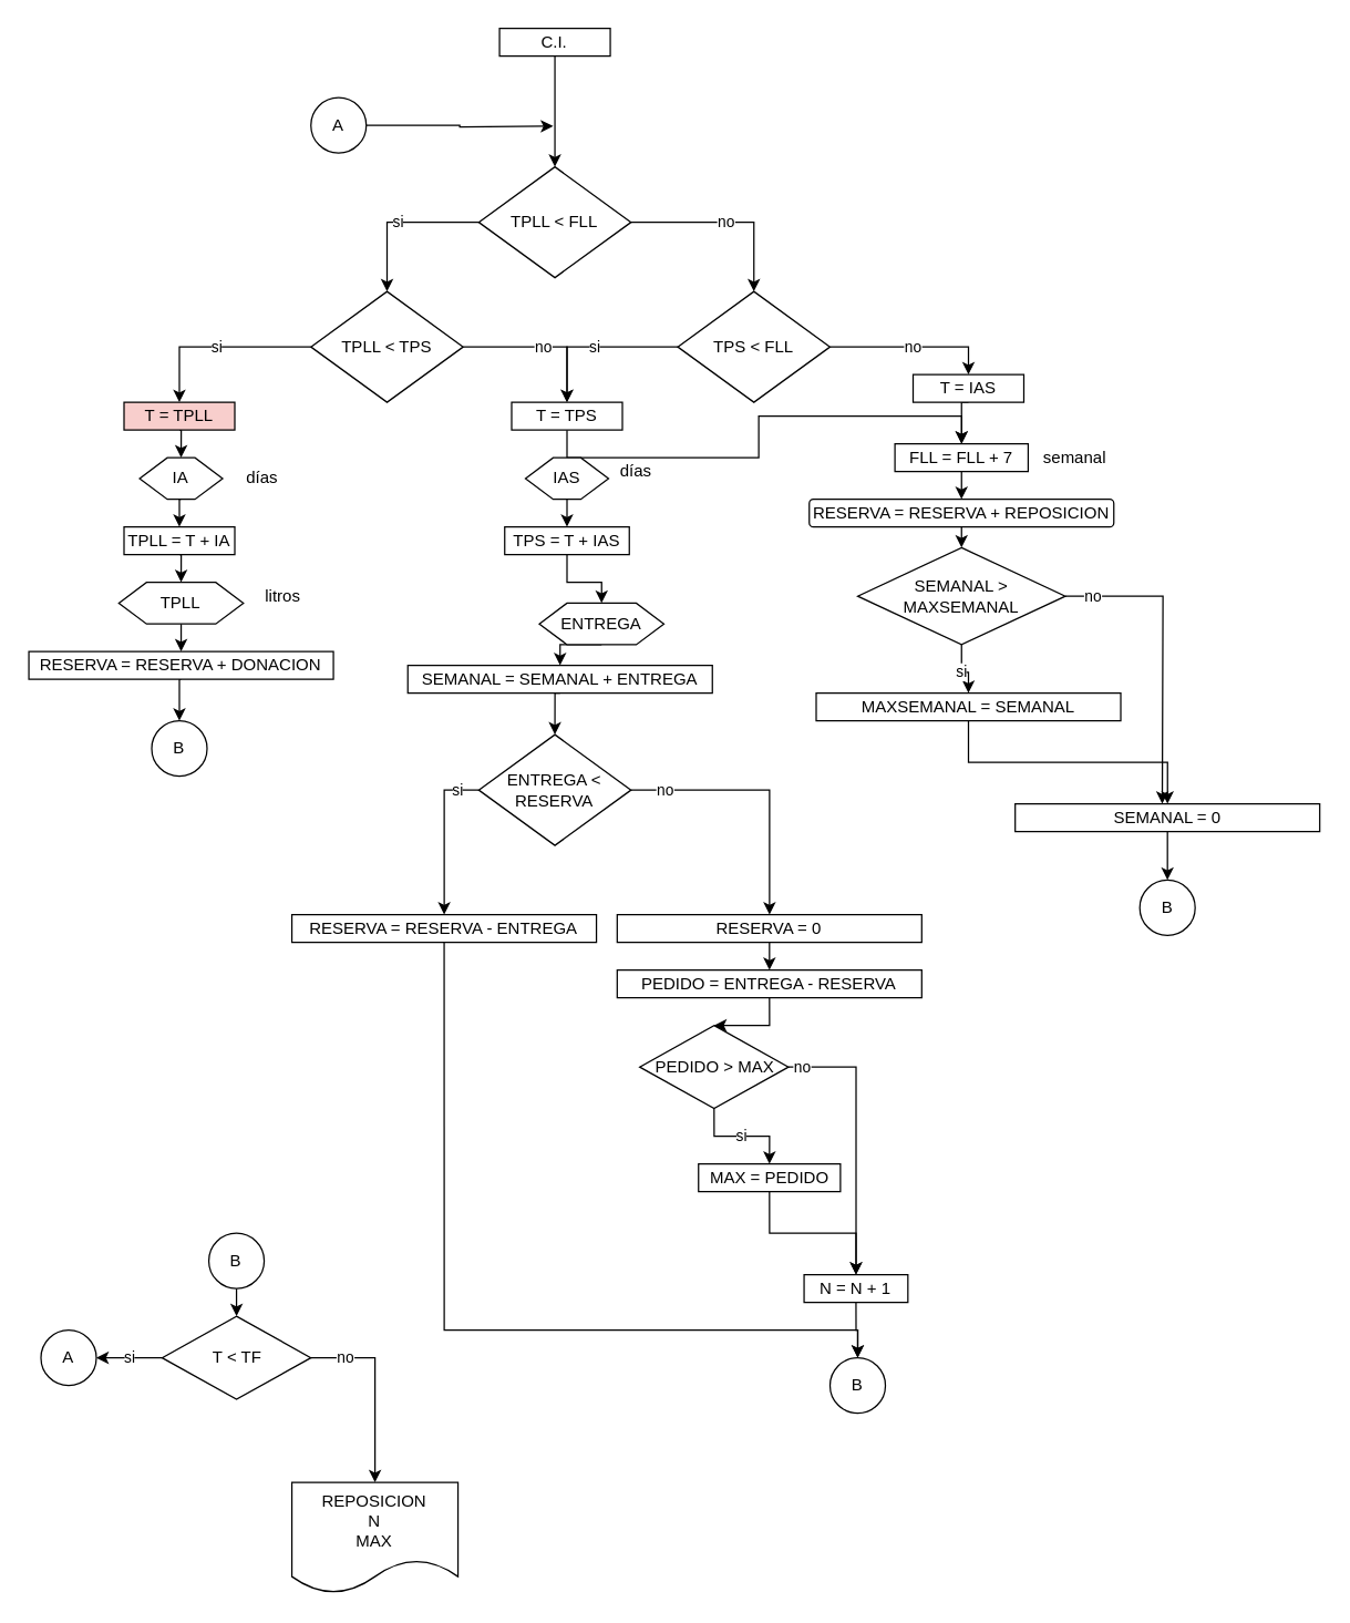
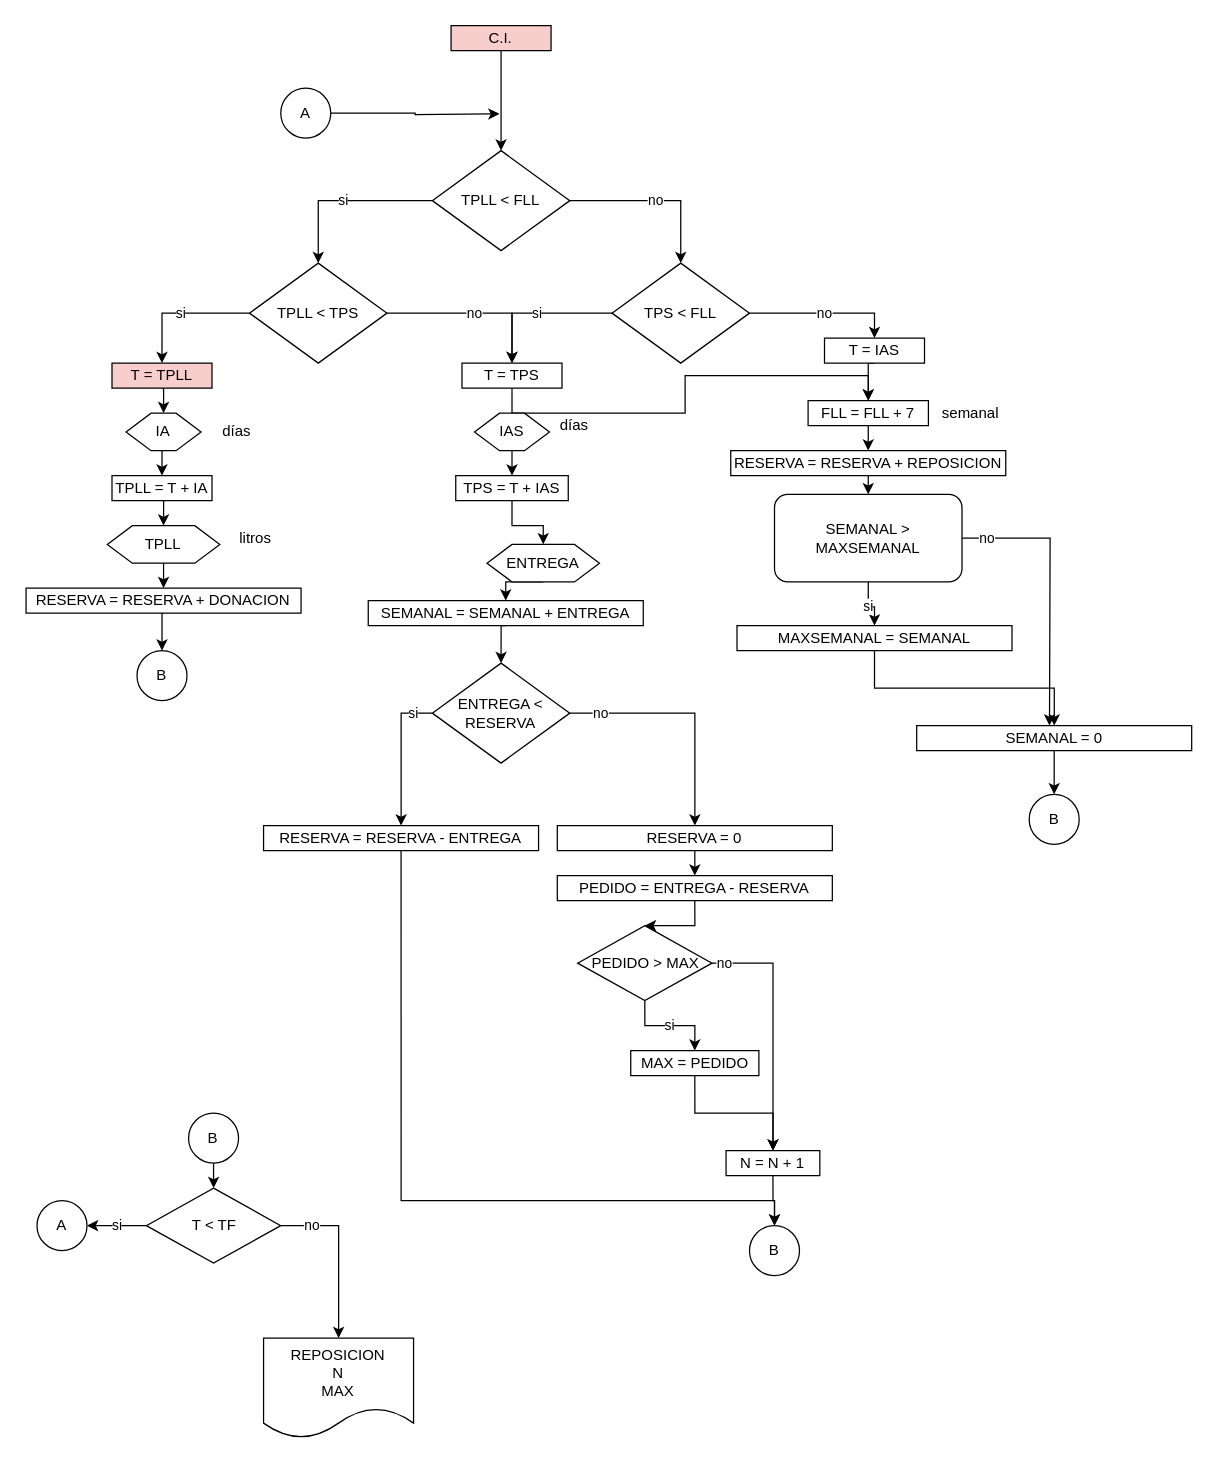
  <mxCell id="0" />
  <mxCell id="1" parent="0" />
  <mxCell id="2" value="si" style="edgeStyle=orthogonalEdgeStyle;rounded=0;orthogonalLoop=1;jettySize=auto;html=1;exitX=0;exitY=0.5;exitDx=0;exitDy=0;entryX=0.5;entryY=0;entryDx=0;entryDy=0;" parent="1" source="4" target="8" edge="1"><mxGeometry relative="1" as="geometry" /></mxCell>
  <mxCell id="3" value="no" style="edgeStyle=orthogonalEdgeStyle;rounded=0;orthogonalLoop=1;jettySize=auto;html=1;exitX=1;exitY=0.5;exitDx=0;exitDy=0;entryX=0.5;entryY=0;entryDx=0;entryDy=0;" parent="1" source="4" target="10" edge="1"><mxGeometry relative="1" as="geometry" /></mxCell>
- <mxCell id="4" value="TPLL &amp;lt; TPS" style="rhombus;whiteSpace=wrap;html=1;" parent="1" vertex="1"><mxGeometry x="224" y="210" width="110" height="80" as="geometry" /></mxCell>
+ <mxCell id="4" value="TPLL &amp;lt; TPS" style="rhombus;whiteSpace=wrap;html=1;" parent="1" vertex="1"><mxGeometry x="199" y="210" width="110" height="80" as="geometry" /></mxCell>
  <mxCell id="5" style="edgeStyle=orthogonalEdgeStyle;rounded=0;orthogonalLoop=1;jettySize=auto;html=1;exitX=0.5;exitY=1;exitDx=0;exitDy=0;entryX=0.5;entryY=0;entryDx=0;entryDy=0;" parent="1" source="6" target="12" edge="1"><mxGeometry relative="1" as="geometry" /></mxCell>
  <mxCell id="6" value="IA" style="shape=hexagon;perimeter=hexagonPerimeter2;whiteSpace=wrap;html=1;fixedSize=1;" parent="1" vertex="1"><mxGeometry x="100.25" y="330" width="60" height="30" as="geometry" /></mxCell>
  <mxCell id="7" style="edgeStyle=orthogonalEdgeStyle;rounded=0;orthogonalLoop=1;jettySize=auto;html=1;exitX=0.5;exitY=1;exitDx=0;exitDy=0;entryX=0.5;entryY=0;entryDx=0;entryDy=0;" parent="1" source="8" target="6" edge="1"><mxGeometry relative="1" as="geometry" /></mxCell>
  <mxCell id="8" value="T = TPLL" style="rounded=0;whiteSpace=wrap;html=1;fillColor=#f8cecc;" parent="1" vertex="1"><mxGeometry x="89" y="290" width="80" height="20" as="geometry" /></mxCell>
  <mxCell id="9" style="edgeStyle=orthogonalEdgeStyle;rounded=0;orthogonalLoop=1;jettySize=auto;html=1;exitX=0.5;exitY=1;exitDx=0;exitDy=0;" edge="1" parent="1" source="10" target="45"><mxGeometry relative="1" as="geometry" /></mxCell>
  <mxCell id="10" value="T = TPS" style="rounded=0;whiteSpace=wrap;html=1;" parent="1" vertex="1"><mxGeometry x="369" y="290" width="80" height="20" as="geometry" /></mxCell>
  <mxCell id="11" style="edgeStyle=orthogonalEdgeStyle;rounded=0;orthogonalLoop=1;jettySize=auto;html=1;exitX=0.5;exitY=1;exitDx=0;exitDy=0;entryX=0.5;entryY=0;entryDx=0;entryDy=0;" edge="1" parent="1" source="12" target="18"><mxGeometry relative="1" as="geometry" /></mxCell>
  <mxCell id="12" value="TPLL = T + IA" style="rounded=0;whiteSpace=wrap;html=1;" parent="1" vertex="1"><mxGeometry x="89" y="380" width="80" height="20" as="geometry" /></mxCell>
  <mxCell id="13" style="edgeStyle=orthogonalEdgeStyle;rounded=0;orthogonalLoop=1;jettySize=auto;html=1;exitX=1;exitY=0.5;exitDx=0;exitDy=0;" edge="1" parent="1" source="14"><mxGeometry relative="1" as="geometry"><mxPoint x="399" y="90.571" as="targetPoint" /></mxGeometry></mxCell>
  <mxCell id="14" value="A" style="ellipse;whiteSpace=wrap;html=1;aspect=fixed;" parent="1" vertex="1"><mxGeometry x="224" y="70" width="40" height="40" as="geometry" /></mxCell>
  <mxCell id="15" style="edgeStyle=orthogonalEdgeStyle;rounded=0;orthogonalLoop=1;jettySize=auto;html=1;exitX=0.5;exitY=1;exitDx=0;exitDy=0;entryX=0.5;entryY=0;entryDx=0;entryDy=0;" edge="1" parent="1" source="16" target="67"><mxGeometry relative="1" as="geometry" /></mxCell>
- <mxCell id="16" value="C.I." style="rounded=0;whiteSpace=wrap;html=1;" vertex="1" parent="1"><mxGeometry x="360.25" y="20" width="80" height="20" as="geometry" /></mxCell>
+ <mxCell id="16" value="C.I." style="rounded=0;whiteSpace=wrap;html=1;fillColor=#f8cecc;" vertex="1" parent="1"><mxGeometry x="360.25" y="20" width="80" height="20" as="geometry" /></mxCell>
  <mxCell id="17" style="edgeStyle=orthogonalEdgeStyle;rounded=0;orthogonalLoop=1;jettySize=auto;html=1;exitX=0.5;exitY=1;exitDx=0;exitDy=0;entryX=0.5;entryY=0;entryDx=0;entryDy=0;" edge="1" parent="1" source="18" target="24"><mxGeometry relative="1" as="geometry" /></mxCell>
  <mxCell id="18" value="TPLL" style="shape=hexagon;perimeter=hexagonPerimeter2;whiteSpace=wrap;html=1;fixedSize=1;" vertex="1" parent="1"><mxGeometry x="85.25" y="420" width="90" height="30" as="geometry" /></mxCell>
  <mxCell id="19" style="edgeStyle=orthogonalEdgeStyle;rounded=0;orthogonalLoop=1;jettySize=auto;html=1;exitX=0.5;exitY=1;exitDx=0;exitDy=0;entryX=0.5;entryY=0;entryDx=0;entryDy=0;" edge="1" parent="1" source="20" target="22"><mxGeometry relative="1" as="geometry" /></mxCell>
  <mxCell id="20" value="IAS" style="shape=hexagon;perimeter=hexagonPerimeter2;whiteSpace=wrap;html=1;fixedSize=1;" vertex="1" parent="1"><mxGeometry x="379" y="330" width="60" height="30" as="geometry" /></mxCell>
  <mxCell id="21" style="edgeStyle=orthogonalEdgeStyle;rounded=0;orthogonalLoop=1;jettySize=auto;html=1;exitX=0.5;exitY=1;exitDx=0;exitDy=0;entryX=0.5;entryY=0;entryDx=0;entryDy=0;" edge="1" parent="1" source="22" target="28"><mxGeometry relative="1" as="geometry" /></mxCell>
  <mxCell id="22" value="TPS = T + IAS" style="rounded=0;whiteSpace=wrap;html=1;" vertex="1" parent="1"><mxGeometry x="364" y="380" width="90" height="20" as="geometry" /></mxCell>
  <mxCell id="23" style="edgeStyle=orthogonalEdgeStyle;rounded=0;orthogonalLoop=1;jettySize=auto;html=1;exitX=0.5;exitY=1;exitDx=0;exitDy=0;entryX=0.5;entryY=0;entryDx=0;entryDy=0;" edge="1" parent="1" source="24" target="68"><mxGeometry relative="1" as="geometry" /></mxCell>
  <mxCell id="24" value="RESERVA = RESERVA + DONACION" style="rounded=0;whiteSpace=wrap;html=1;" vertex="1" parent="1"><mxGeometry x="20.25" y="470" width="220" height="20" as="geometry" /></mxCell>
  <mxCell id="25" style="edgeStyle=orthogonalEdgeStyle;rounded=0;orthogonalLoop=1;jettySize=auto;html=1;exitX=0.5;exitY=1;exitDx=0;exitDy=0;" edge="1" parent="1" source="26"><mxGeometry relative="1" as="geometry"><mxPoint x="619" y="980" as="targetPoint" /><Array as="points"><mxPoint x="320" y="960" /><mxPoint x="619" y="960" /></Array></mxGeometry></mxCell>
  <mxCell id="26" value="RESERVA = RESERVA - ENTREGA" style="rounded=0;whiteSpace=wrap;html=1;" vertex="1" parent="1"><mxGeometry x="210.25" y="660" width="220" height="20" as="geometry" /></mxCell>
  <mxCell id="27" style="edgeStyle=orthogonalEdgeStyle;rounded=0;orthogonalLoop=1;jettySize=auto;html=1;exitX=0.5;exitY=1;exitDx=0;exitDy=0;entryX=0.5;entryY=0;entryDx=0;entryDy=0;" edge="1" parent="1" source="28" target="54"><mxGeometry relative="1" as="geometry" /></mxCell>
  <mxCell id="28" value="ENTREGA" style="shape=hexagon;perimeter=hexagonPerimeter2;whiteSpace=wrap;html=1;fixedSize=1;" vertex="1" parent="1"><mxGeometry x="389" y="435" width="90" height="30" as="geometry" /></mxCell>
  <mxCell id="29" value="si" style="edgeStyle=orthogonalEdgeStyle;rounded=0;orthogonalLoop=1;jettySize=auto;html=1;exitX=0;exitY=0.5;exitDx=0;exitDy=0;" edge="1" parent="1" source="31" target="26"><mxGeometry x="-0.739" relative="1" as="geometry"><mxPoint as="offset" /></mxGeometry></mxCell>
  <mxCell id="30" value="no" style="edgeStyle=orthogonalEdgeStyle;rounded=0;orthogonalLoop=1;jettySize=auto;html=1;exitX=1;exitY=0.5;exitDx=0;exitDy=0;" edge="1" parent="1" source="31" target="33"><mxGeometry x="-0.737" relative="1" as="geometry"><mxPoint as="offset" /></mxGeometry></mxCell>
  <mxCell id="31" value="ENTREGA &amp;lt; RESERVA" style="rhombus;whiteSpace=wrap;html=1;" vertex="1" parent="1"><mxGeometry x="345.25" y="530" width="110" height="80" as="geometry" /></mxCell>
  <mxCell id="32" style="edgeStyle=orthogonalEdgeStyle;rounded=0;orthogonalLoop=1;jettySize=auto;html=1;exitX=0.5;exitY=1;exitDx=0;exitDy=0;entryX=0.5;entryY=0;entryDx=0;entryDy=0;" edge="1" parent="1" source="33" target="35"><mxGeometry relative="1" as="geometry" /></mxCell>
  <mxCell id="33" value="RESERVA = 0" style="rounded=0;whiteSpace=wrap;html=1;" vertex="1" parent="1"><mxGeometry x="445.25" y="660" width="220" height="20" as="geometry" /></mxCell>
  <mxCell id="34" style="edgeStyle=orthogonalEdgeStyle;rounded=0;orthogonalLoop=1;jettySize=auto;html=1;exitX=0.5;exitY=1;exitDx=0;exitDy=0;entryX=0.5;entryY=0;entryDx=0;entryDy=0;" edge="1" parent="1" source="35" target="40"><mxGeometry relative="1" as="geometry" /></mxCell>
  <mxCell id="35" value="PEDIDO = ENTREGA - RESERVA" style="rounded=0;whiteSpace=wrap;html=1;" vertex="1" parent="1"><mxGeometry x="445.25" y="700" width="220" height="20" as="geometry" /></mxCell>
  <mxCell id="36" style="edgeStyle=orthogonalEdgeStyle;rounded=0;orthogonalLoop=1;jettySize=auto;html=1;exitX=0.5;exitY=1;exitDx=0;exitDy=0;entryX=0.5;entryY=0;entryDx=0;entryDy=0;" edge="1" parent="1" source="37" target="70"><mxGeometry relative="1" as="geometry" /></mxCell>
  <mxCell id="37" value="N = N + 1" style="rounded=0;whiteSpace=wrap;html=1;" vertex="1" parent="1"><mxGeometry x="580.25" y="920" width="75" height="20" as="geometry" /></mxCell>
  <mxCell id="38" value="si" style="edgeStyle=orthogonalEdgeStyle;rounded=0;orthogonalLoop=1;jettySize=auto;html=1;exitX=0.5;exitY=1;exitDx=0;exitDy=0;entryX=0.5;entryY=0;entryDx=0;entryDy=0;" edge="1" parent="1" source="40" target="42"><mxGeometry relative="1" as="geometry" /></mxCell>
  <mxCell id="39" value="no" style="edgeStyle=orthogonalEdgeStyle;rounded=0;orthogonalLoop=1;jettySize=auto;html=1;exitX=1;exitY=0.5;exitDx=0;exitDy=0;" edge="1" parent="1" source="40" target="37"><mxGeometry x="-0.898" relative="1" as="geometry"><mxPoint as="offset" /></mxGeometry></mxCell>
  <mxCell id="40" value="PEDIDO &amp;gt; MAX" style="rhombus;whiteSpace=wrap;html=1;" vertex="1" parent="1"><mxGeometry x="461.5" y="740" width="107.5" height="60" as="geometry" /></mxCell>
  <mxCell id="41" style="edgeStyle=orthogonalEdgeStyle;rounded=0;orthogonalLoop=1;jettySize=auto;html=1;exitX=0.5;exitY=1;exitDx=0;exitDy=0;" edge="1" parent="1" source="42" target="37"><mxGeometry relative="1" as="geometry" /></mxCell>
  <mxCell id="42" value="MAX = PEDIDO" style="rounded=0;whiteSpace=wrap;html=1;" vertex="1" parent="1"><mxGeometry x="504" y="840" width="102.5" height="20" as="geometry" /></mxCell>
  <mxCell id="43" value="litros" style="text;html=1;strokeColor=none;fillColor=none;align=center;verticalAlign=middle;whiteSpace=wrap;rounded=0;" vertex="1" parent="1"><mxGeometry x="184" y="420" width="40" height="20" as="geometry" /></mxCell>
  <mxCell id="44" style="edgeStyle=orthogonalEdgeStyle;rounded=0;orthogonalLoop=1;jettySize=auto;html=1;exitX=0.5;exitY=1;exitDx=0;exitDy=0;entryX=0.5;entryY=0;entryDx=0;entryDy=0;" edge="1" parent="1" source="45" target="50"><mxGeometry relative="1" as="geometry" /></mxCell>
  <mxCell id="45" value="FLL = FLL + 7" style="rounded=0;whiteSpace=wrap;html=1;" vertex="1" parent="1"><mxGeometry x="645.88" y="320" width="96.25" height="20" as="geometry" /></mxCell>
  <mxCell id="46" value="semanal" style="text;html=1;strokeColor=none;fillColor=none;align=center;verticalAlign=middle;whiteSpace=wrap;rounded=0;" vertex="1" parent="1"><mxGeometry x="756" y="320" width="40" height="20" as="geometry" /></mxCell>
  <mxCell id="47" style="edgeStyle=orthogonalEdgeStyle;rounded=0;orthogonalLoop=1;jettySize=auto;html=1;exitX=0.5;exitY=1;exitDx=0;exitDy=0;entryX=0.5;entryY=0;entryDx=0;entryDy=0;" edge="1" parent="1" source="48" target="45"><mxGeometry relative="1" as="geometry" /></mxCell>
  <mxCell id="48" value="T = IAS" style="rounded=0;whiteSpace=wrap;html=1;" vertex="1" parent="1"><mxGeometry x="659" y="270" width="80" height="20" as="geometry" /></mxCell>
  <mxCell id="49" style="edgeStyle=orthogonalEdgeStyle;rounded=0;orthogonalLoop=1;jettySize=auto;html=1;exitX=0.5;exitY=1;exitDx=0;exitDy=0;entryX=0.5;entryY=0;entryDx=0;entryDy=0;" edge="1" parent="1" source="50" target="59"><mxGeometry relative="1" as="geometry" /></mxCell>
- <mxCell id="50" value="RESERVA = RESERVA + REPOSICION" style="whiteSpace=wrap;html=1;rounded=1;" vertex="1" parent="1"><mxGeometry x="584" y="360" width="220" height="20" as="geometry" /></mxCell>
+ <mxCell id="50" value="RESERVA = RESERVA + REPOSICION" style="rounded=0;whiteSpace=wrap;html=1;" vertex="1" parent="1"><mxGeometry x="584" y="360" width="220" height="20" as="geometry" /></mxCell>
  <mxCell id="51" value="días" style="text;html=1;strokeColor=none;fillColor=none;align=center;verticalAlign=middle;whiteSpace=wrap;rounded=0;" vertex="1" parent="1"><mxGeometry x="169" y="335" width="40" height="20" as="geometry" /></mxCell>
  <mxCell id="52" value="días" style="text;html=1;strokeColor=none;fillColor=none;align=center;verticalAlign=middle;whiteSpace=wrap;rounded=0;" vertex="1" parent="1"><mxGeometry x="439" y="330" width="40" height="20" as="geometry" /></mxCell>
  <mxCell id="53" style="edgeStyle=orthogonalEdgeStyle;rounded=0;orthogonalLoop=1;jettySize=auto;html=1;exitX=0.5;exitY=1;exitDx=0;exitDy=0;entryX=0.5;entryY=0;entryDx=0;entryDy=0;" edge="1" parent="1" source="54" target="31"><mxGeometry relative="1" as="geometry" /></mxCell>
  <mxCell id="54" value="SEMANAL = SEMANAL + ENTREGA" style="rounded=0;whiteSpace=wrap;html=1;" vertex="1" parent="1"><mxGeometry x="294" y="480" width="220" height="20" as="geometry" /></mxCell>
  <mxCell id="55" style="edgeStyle=orthogonalEdgeStyle;rounded=0;orthogonalLoop=1;jettySize=auto;html=1;exitX=0.5;exitY=1;exitDx=0;exitDy=0;entryX=0.5;entryY=0;entryDx=0;entryDy=0;" edge="1" parent="1" source="56" target="69"><mxGeometry relative="1" as="geometry" /></mxCell>
  <mxCell id="56" value="SEMANAL = 0" style="rounded=0;whiteSpace=wrap;html=1;" vertex="1" parent="1"><mxGeometry x="732.75" y="580" width="220" height="20" as="geometry" /></mxCell>
  <mxCell id="57" value="si" style="edgeStyle=orthogonalEdgeStyle;rounded=0;orthogonalLoop=1;jettySize=auto;html=1;exitX=0.5;exitY=1;exitDx=0;exitDy=0;" edge="1" parent="1" source="59" target="61"><mxGeometry relative="1" as="geometry" /></mxCell>
  <mxCell id="58" value="no" style="edgeStyle=orthogonalEdgeStyle;rounded=0;orthogonalLoop=1;jettySize=auto;html=1;exitX=1;exitY=0.5;exitDx=0;exitDy=0;" edge="1" parent="1" source="59"><mxGeometry x="-0.818" relative="1" as="geometry"><mxPoint x="839" y="580" as="targetPoint" /><mxPoint as="offset" /></mxGeometry></mxCell>
- <mxCell id="59" value="SEMANAL &amp;gt; MAXSEMANAL" style="rhombus;whiteSpace=wrap;html=1;" vertex="1" parent="1"><mxGeometry x="619" y="395" width="150" height="70" as="geometry" /></mxCell>
+ <mxCell id="59" value="SEMANAL &amp;gt; MAXSEMANAL" style="whiteSpace=wrap;html=1;rounded=1;" vertex="1" parent="1"><mxGeometry x="619" y="395" width="150" height="70" as="geometry" /></mxCell>
  <mxCell id="60" style="edgeStyle=orthogonalEdgeStyle;rounded=0;orthogonalLoop=1;jettySize=auto;html=1;exitX=0.5;exitY=1;exitDx=0;exitDy=0;" edge="1" parent="1" source="61" target="56"><mxGeometry relative="1" as="geometry" /></mxCell>
  <mxCell id="61" value="MAXSEMANAL = SEMANAL" style="rounded=0;whiteSpace=wrap;html=1;" vertex="1" parent="1"><mxGeometry x="589" y="500" width="220" height="20" as="geometry" /></mxCell>
  <mxCell id="62" value="si" style="edgeStyle=orthogonalEdgeStyle;rounded=0;orthogonalLoop=1;jettySize=auto;html=1;exitX=0;exitY=0.5;exitDx=0;exitDy=0;entryX=0.5;entryY=0;entryDx=0;entryDy=0;" edge="1" parent="1" source="64" target="10"><mxGeometry relative="1" as="geometry" /></mxCell>
  <mxCell id="63" value="no" style="edgeStyle=orthogonalEdgeStyle;rounded=0;orthogonalLoop=1;jettySize=auto;html=1;exitX=1;exitY=0.5;exitDx=0;exitDy=0;entryX=0.5;entryY=0;entryDx=0;entryDy=0;" edge="1" parent="1" source="64" target="48"><mxGeometry relative="1" as="geometry" /></mxCell>
  <mxCell id="64" value="TPS &amp;lt; FLL" style="rhombus;whiteSpace=wrap;html=1;" vertex="1" parent="1"><mxGeometry x="489" y="210" width="110" height="80" as="geometry" /></mxCell>
  <mxCell id="65" value="si" style="edgeStyle=orthogonalEdgeStyle;rounded=0;orthogonalLoop=1;jettySize=auto;html=1;exitX=0;exitY=0.5;exitDx=0;exitDy=0;entryX=0.5;entryY=0;entryDx=0;entryDy=0;" edge="1" parent="1" source="67" target="4"><mxGeometry relative="1" as="geometry" /></mxCell>
  <mxCell id="66" value="no" style="edgeStyle=orthogonalEdgeStyle;rounded=0;orthogonalLoop=1;jettySize=auto;html=1;exitX=1;exitY=0.5;exitDx=0;exitDy=0;entryX=0.5;entryY=0;entryDx=0;entryDy=0;" edge="1" parent="1" source="67" target="64"><mxGeometry relative="1" as="geometry" /></mxCell>
  <mxCell id="67" value="TPLL &amp;lt; FLL" style="rhombus;whiteSpace=wrap;html=1;" vertex="1" parent="1"><mxGeometry x="345.25" y="120" width="110" height="80" as="geometry" /></mxCell>
  <mxCell id="68" value="B" style="ellipse;whiteSpace=wrap;html=1;aspect=fixed;" vertex="1" parent="1"><mxGeometry x="109" y="520" width="40" height="40" as="geometry" /></mxCell>
  <mxCell id="69" value="B" style="ellipse;whiteSpace=wrap;html=1;aspect=fixed;" vertex="1" parent="1"><mxGeometry x="822.75" y="635" width="40" height="40" as="geometry" /></mxCell>
  <mxCell id="70" value="B" style="ellipse;whiteSpace=wrap;html=1;aspect=fixed;" vertex="1" parent="1"><mxGeometry x="599" y="980" width="40" height="40" as="geometry" /></mxCell>
  <mxCell id="71" style="edgeStyle=orthogonalEdgeStyle;rounded=0;orthogonalLoop=1;jettySize=auto;html=1;exitX=0.5;exitY=1;exitDx=0;exitDy=0;" edge="1" parent="1" source="72" target="75"><mxGeometry relative="1" as="geometry" /></mxCell>
  <mxCell id="72" value="B" style="ellipse;whiteSpace=wrap;html=1;aspect=fixed;" vertex="1" parent="1"><mxGeometry x="150.25" y="890" width="40" height="40" as="geometry" /></mxCell>
  <mxCell id="73" value="si" style="edgeStyle=orthogonalEdgeStyle;rounded=0;orthogonalLoop=1;jettySize=auto;html=1;exitX=0;exitY=0.5;exitDx=0;exitDy=0;entryX=1;entryY=0.5;entryDx=0;entryDy=0;" edge="1" parent="1" source="75" target="76"><mxGeometry relative="1" as="geometry" /></mxCell>
  <mxCell id="74" value="no" style="edgeStyle=orthogonalEdgeStyle;rounded=0;orthogonalLoop=1;jettySize=auto;html=1;exitX=1;exitY=0.5;exitDx=0;exitDy=0;" edge="1" parent="1" source="75" target="77"><mxGeometry x="-0.633" relative="1" as="geometry"><mxPoint as="offset" /></mxGeometry></mxCell>
  <mxCell id="75" value="T &amp;lt; TF" style="rhombus;whiteSpace=wrap;html=1;" vertex="1" parent="1"><mxGeometry x="116.5" y="950" width="107.5" height="60" as="geometry" /></mxCell>
  <mxCell id="76" value="A" style="ellipse;whiteSpace=wrap;html=1;aspect=fixed;" vertex="1" parent="1"><mxGeometry x="29" y="960" width="40" height="40" as="geometry" /></mxCell>
  <mxCell id="77" value="REPOSICION&lt;br&gt;N&lt;br&gt;MAX" style="shape=document;whiteSpace=wrap;html=1;boundedLbl=1;" vertex="1" parent="1"><mxGeometry x="210.25" y="1070" width="120" height="80" as="geometry" /></mxCell>
